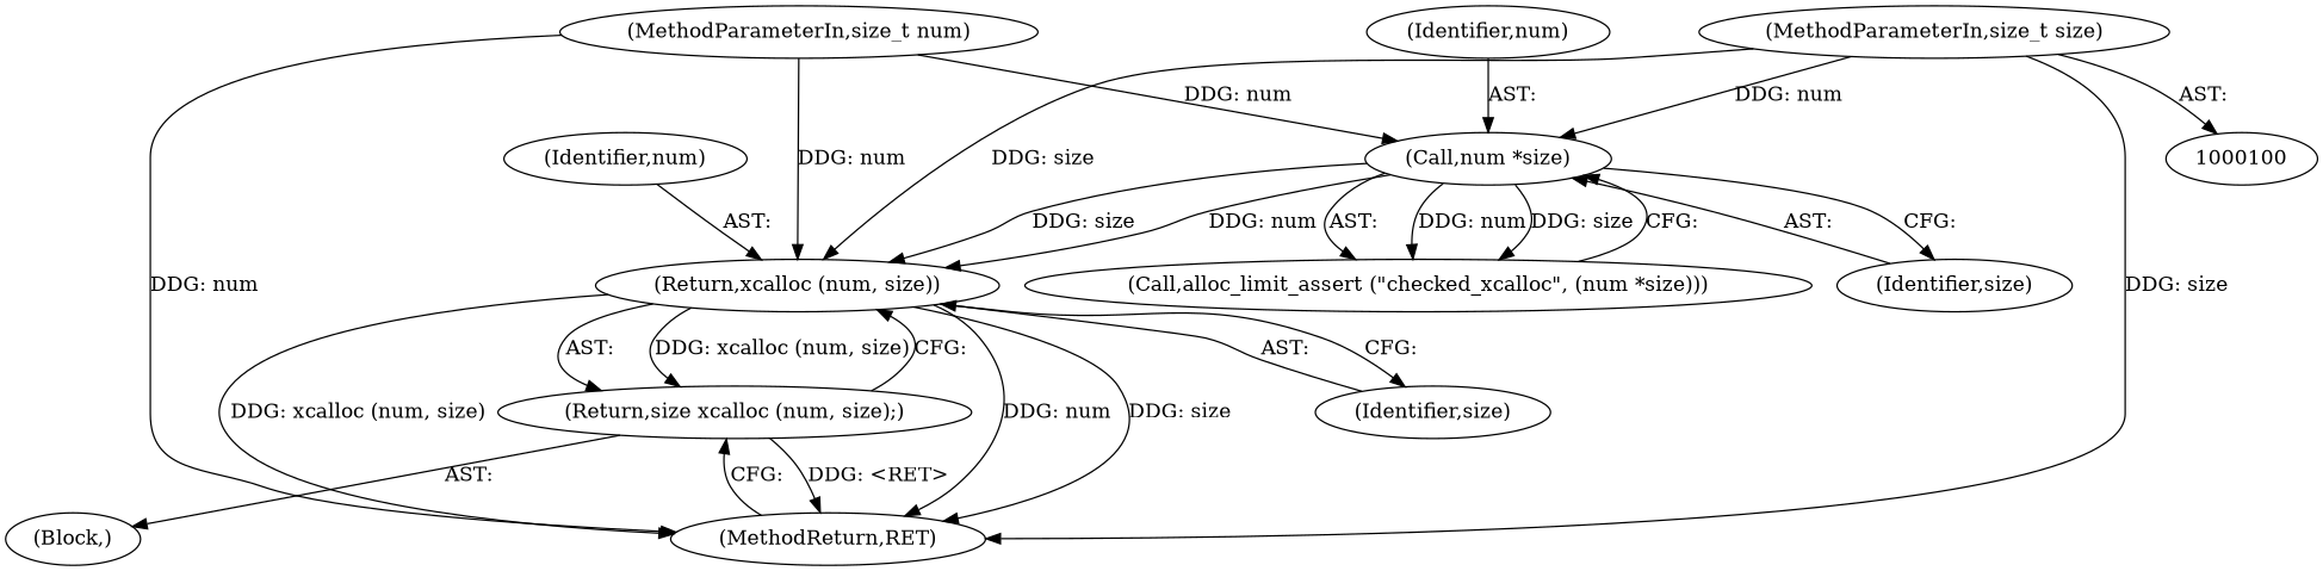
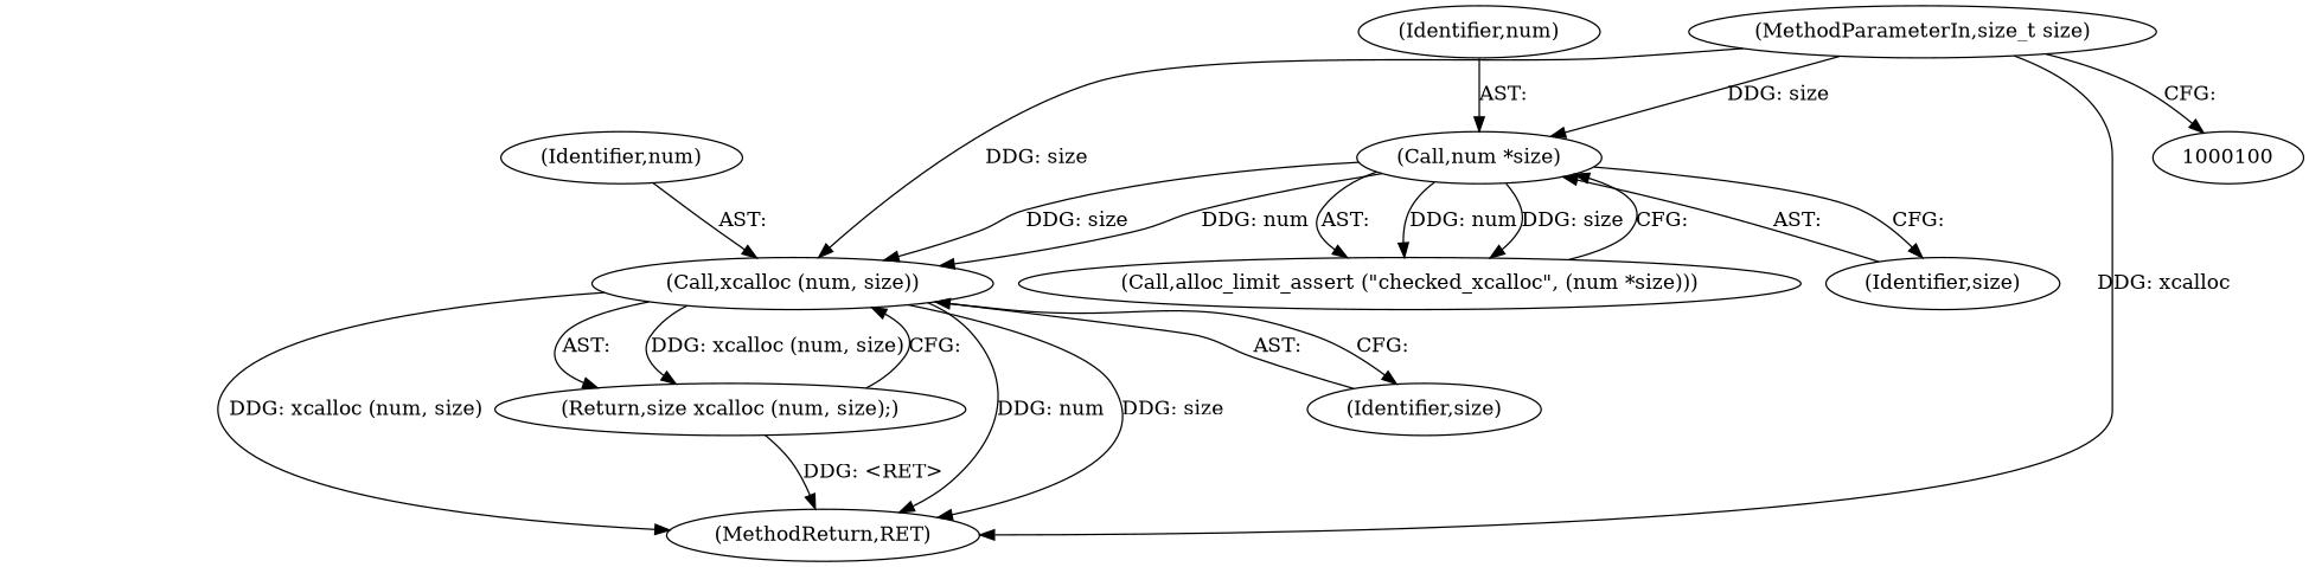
  digraph {
-   n1 [label="(Return,xcalloc (num, size))"]
+   n1 [label="(Call,xcalloc (num, size))"]
    n2 [label="(Return,size xcalloc (num, size);)"]
    n3 [label="(Identifier,size)"]
    n4 [label="(MethodReturn,RET)"]
-   n5 [label="(Block,)"]
    n6 [label="(Call,num *size)"]
    n7 [label="(Identifier,size)"]
    n8 [label="(Call,alloc_limit_assert (\"checked_xcalloc\", (num *size)))"]
-   n9 [label="(MethodParameterIn,size_t num)"]
    n10 [label="(MethodParameterIn,size_t size)"]
    1000100
    n12 [label="(Identifier,num)"]
    n13 [label="(Identifier,num)"]
    n1 -> n2 [label="AST: "]
    n1 -> n2 [label="DDG: xcalloc (num, size)"]
    n1 -> n3 [label="CFG: "]
    n1 -> n4 [label="DDG: num"]
    n1 -> n4 [label="DDG: size"]
    n1 -> n4 [label="DDG: xcalloc (num, size)"]
    n2 -> n1 [label="CFG: "]
    n2 -> n4 [label="DDG: <RET>"]
-   n2 -> n5 [label="AST: "]
    n3 -> n1 [label="AST: "]
-   n4 -> n2 [label="CFG: "]
    n6 -> n1 [label="DDG: num"]
    n6 -> n1 [label="DDG: size"]
    n6 -> n7 [label="CFG: "]
    n6 -> n8 [label="AST: "]
    n6 -> n8 [label="DDG: num"]
    n6 -> n8 [label="DDG: size"]
    n7 -> n6 [label="AST: "]
    n8 -> n6 [label="CFG: "]
-   n9 -> n1 [label="DDG: num"]
-   n9 -> n4 [label="DDG: num"]
-   n9 -> n6 [label="DDG: num"]
    n10 -> n1 [label="DDG: size"]
-   n10 -> n4 [label="DDG: size"]
-   n10 -> n6 [label="DDG: num"]
-   n10 -> 1000100 [label="AST: "]
+   n10 -> n4 [label="DDG: xcalloc"]
+   n10 -> n6 [label="DDG: size"]
+   n10 -> 1000100 [label="CFG: "]
    n12 -> n6 [label="AST: "]
    n13 -> n1 [label="AST: "]
  }
